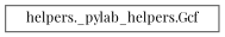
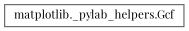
  digraph {
    rankdir=LR
    fontname="Playfair Display"
-   n1 [color=grey40 fillcolor=white fontname="Playfair Display" fontsize=10 height=0.2 label="helpers._pylab_helpers.Gcf" shape=box style=filled width=0.4]
+   n1 [color=grey40 fillcolor=white fontname="Playfair Display" fontsize=10 height=0.2 label="matplotlib._pylab_helpers.Gcf" shape=box style=filled width=0.4]
  }
